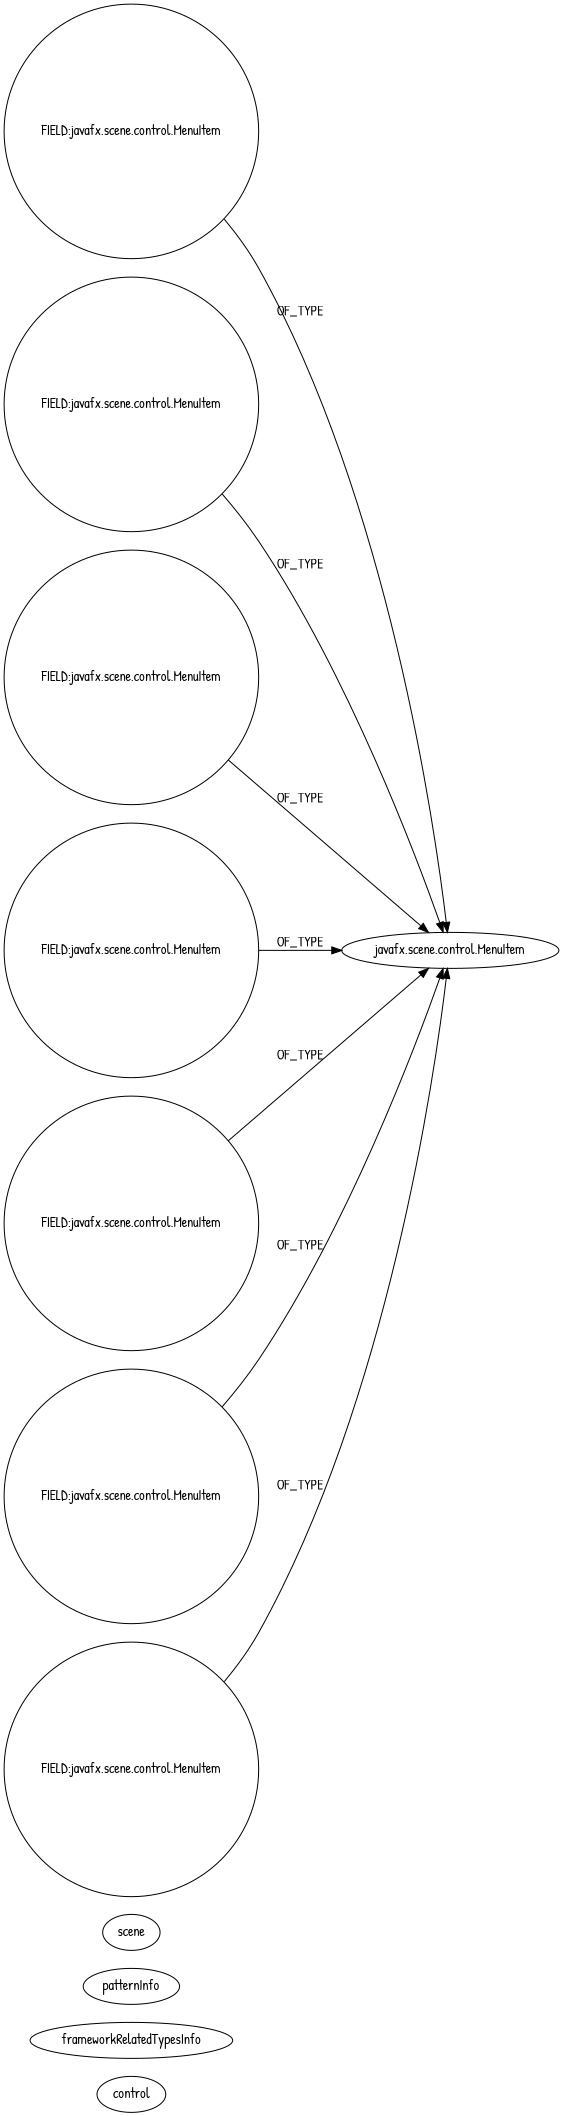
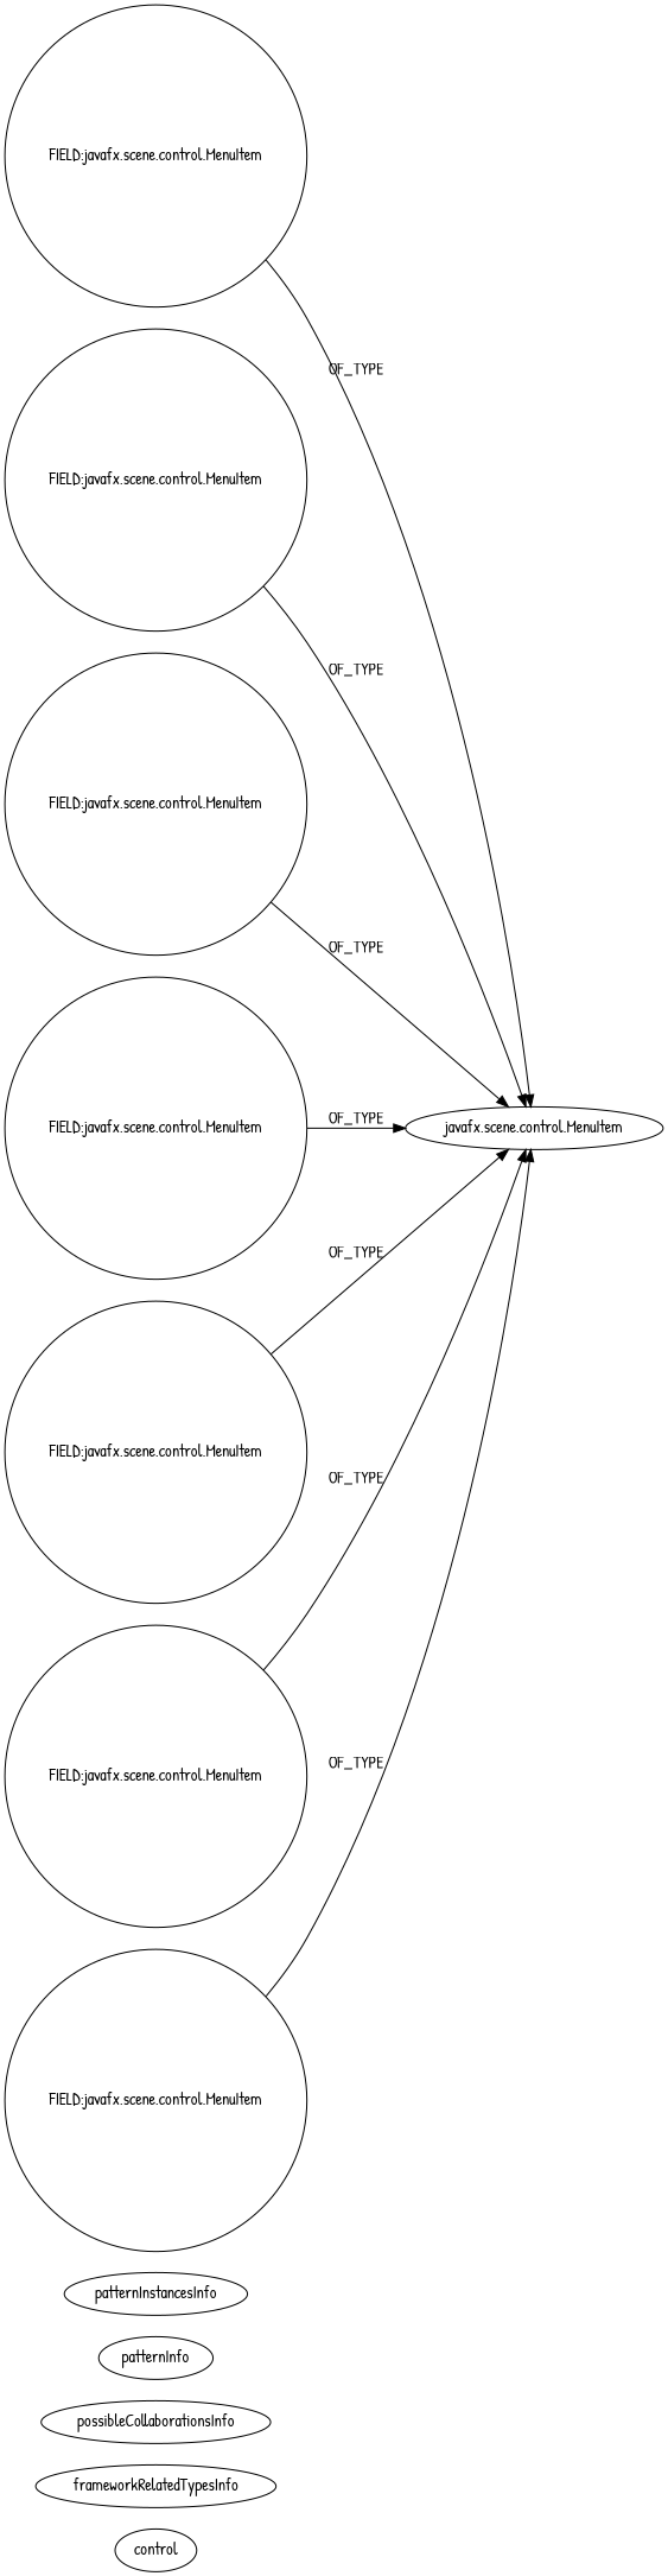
  digraph {
    fontname="Patrick Hand"
    rankdir=LR
    node [fontname="Patrick Hand" isFrameworkType=false vertexType=FIELD_DECLARATION shape=circle]
    edge [fontname="Patrick Hand"]
    n1 [category=pattern graphId=537 isAnonymous=false label=control possibleRelation=false isFrameworkType="" vertexType="" shape=""]
    frameworkRelatedTypesInfo [isFrameworkType="" vertexType="" shape=""]
+   possibleCollaborationsInfo [isFrameworkType="" vertexType="" shape=""]
    patternInfo [frequency=4.0 patternRootClient=null isFrameworkType="" vertexType="" shape=""]
-   patternInstancesInfo [0="kevinkdo-draw~/kevinkdo-draw/draw-master/src/views/DrawMenuBar.java~DrawMenuBar~3444" 1="zvakanaka-bitbit~/zvakanaka-bitbit/bitbit-master/src/bitbit/BitBit.java~BitBit~4923" 2="tarchan-ClipFX~/tarchan-ClipFX/ClipFX-master/src/com/mac/tarchan/clipfx/ClipFXController.java~ClipFXController~4467" 3="sebbafer-Sebanana~/sebbafer-Sebanana/Sebanana-master/src/sebanana/views/MyMenubar.java~MyMenubar~4131" label=scene isFrameworkType="" vertexType="" shape=""]
+   patternInstancesInfo [0="kevinkdo-draw~/kevinkdo-draw/draw-master/src/views/DrawMenuBar.java~DrawMenuBar~3444" 1="zvakanaka-bitbit~/zvakanaka-bitbit/bitbit-master/src/bitbit/BitBit.java~BitBit~4923" 2="tarchan-ClipFX~/tarchan-ClipFX/ClipFX-master/src/com/mac/tarchan/clipfx/ClipFXController.java~ClipFXController~4467" 3="sebbafer-Sebanana~/sebbafer-Sebanana/Sebanana-master/src/sebanana/views/MyMenubar.java~MyMenubar~4131" isFrameworkType="" vertexType="" shape=""]
    n6 [label="javafx.scene.control.MenuItem" vertexType=FRAMEWORK_CLASS_TYPE shape=""]
    n7 [label="FIELD:javafx.scene.control.MenuItem"]
    n8 [label="FIELD:javafx.scene.control.MenuItem"]
    n9 [label="FIELD:javafx.scene.control.MenuItem"]
    n10 [label="FIELD:javafx.scene.control.MenuItem"]
    n11 [label="FIELD:javafx.scene.control.MenuItem"]
    n12 [label="FIELD:javafx.scene.control.MenuItem"]
    n13 [label="FIELD:javafx.scene.control.MenuItem"]
    n7 -> n6 [label=OF_TYPE]
    n8 -> n6 [label=OF_TYPE]
    n9 -> n6 [label=OF_TYPE]
    n10 -> n6 [label=OF_TYPE]
    n11 -> n6 [label=OF_TYPE]
    n12 -> n6 [label=OF_TYPE]
    n13 -> n6 [label=OF_TYPE]
  }
